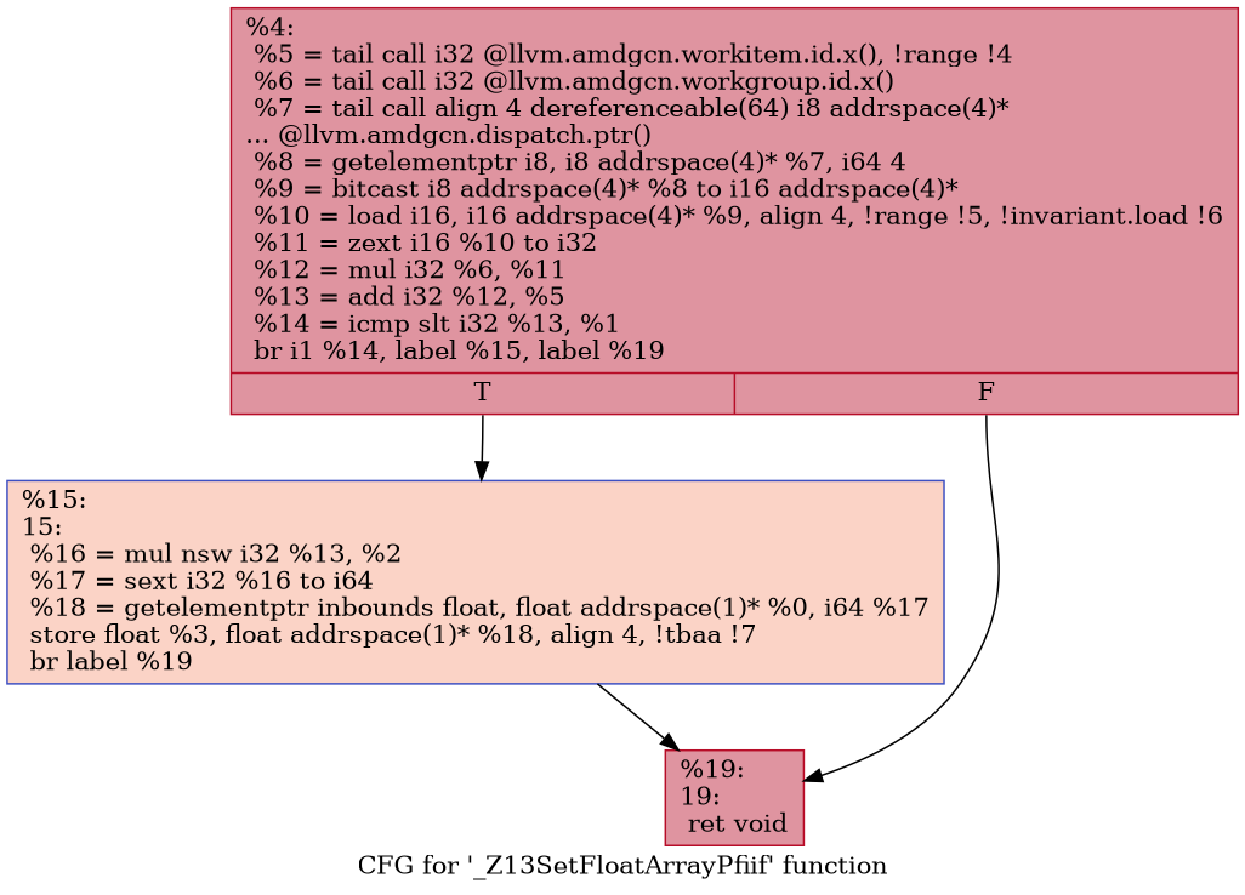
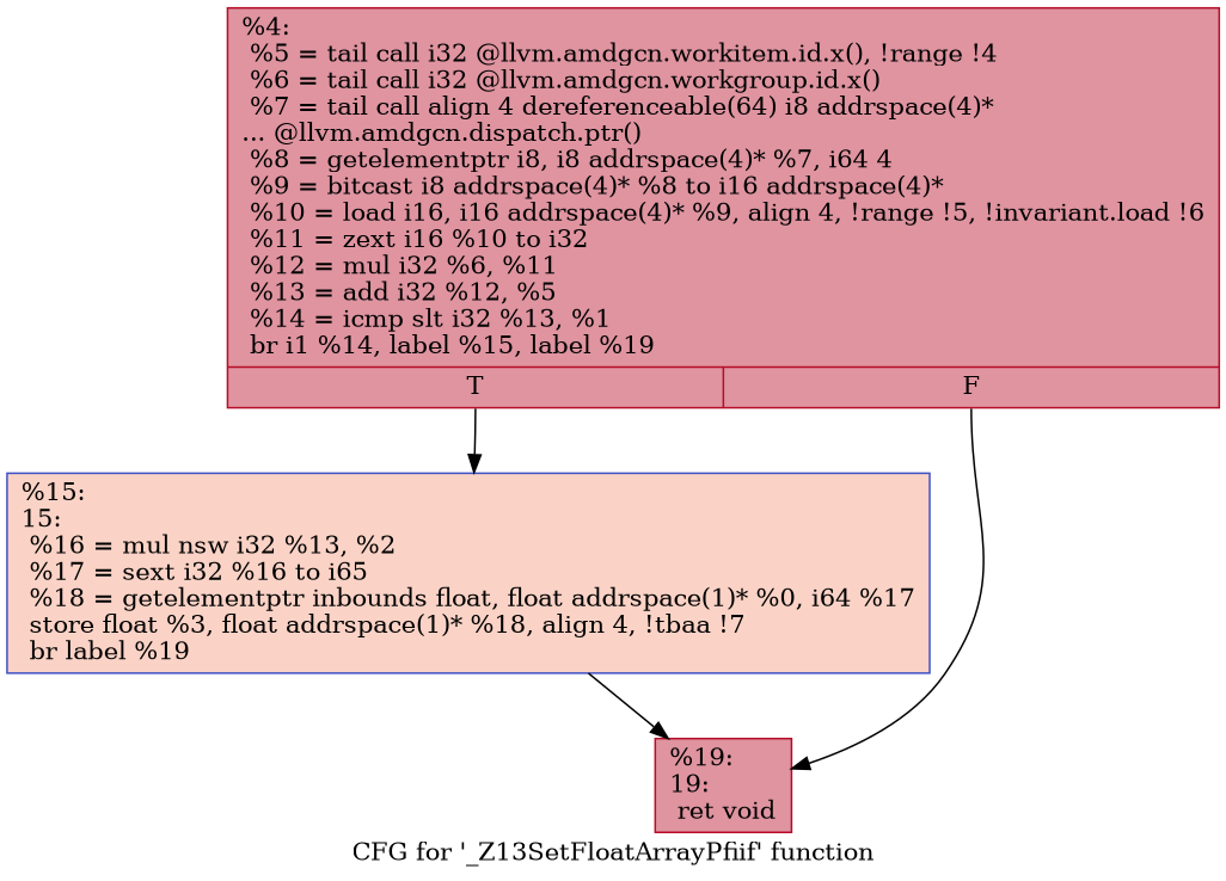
  digraph {
    label="CFG for '_Z13SetFloatArrayPfiif' function"
    node [color="#b70d28ff" fillcolor="#b70d2870" shape=record style=filled]
    n1 [label="{%4:\l  %5 = tail call i32 @llvm.amdgcn.workitem.id.x(), !range !4\l  %6 = tail call i32 @llvm.amdgcn.workgroup.id.x()\l  %7 = tail call align 4 dereferenceable(64) i8 addrspace(4)*\l... @llvm.amdgcn.dispatch.ptr()\l  %8 = getelementptr i8, i8 addrspace(4)* %7, i64 4\l  %9 = bitcast i8 addrspace(4)* %8 to i16 addrspace(4)*\l  %10 = load i16, i16 addrspace(4)* %9, align 4, !range !5, !invariant.load !6\l  %11 = zext i16 %10 to i32\l  %12 = mul i32 %6, %11\l  %13 = add i32 %12, %5\l  %14 = icmp slt i32 %13, %1\l  br i1 %14, label %15, label %19\l|{<s0>T|<s1>F}}"]
-   n2 [color="#3d50c3ff" fillcolor="#f59c7d70" label="{%15:\l15:                                               \l  %16 = mul nsw i32 %13, %2\l  %17 = sext i32 %16 to i64\l  %18 = getelementptr inbounds float, float addrspace(1)* %0, i64 %17\l  store float %3, float addrspace(1)* %18, align 4, !tbaa !7\l  br label %19\l}"]
+   n2 [color="#3d50c3ff" fillcolor="#f59c7d70" label="{%15:\l15:                                               \l  %16 = mul nsw i32 %13, %2\l  %17 = sext i32 %16 to i65\l  %18 = getelementptr inbounds float, float addrspace(1)* %0, i64 %17\l  store float %3, float addrspace(1)* %18, align 4, !tbaa !7\l  br label %19\l}"]
    n3 [label="{%19:\l19:                                               \l  ret void\l}"]
    n1 -> n2 [tailport=s0]
    n1 -> n3 [tailport=s1]
    n2 -> n3
  }
